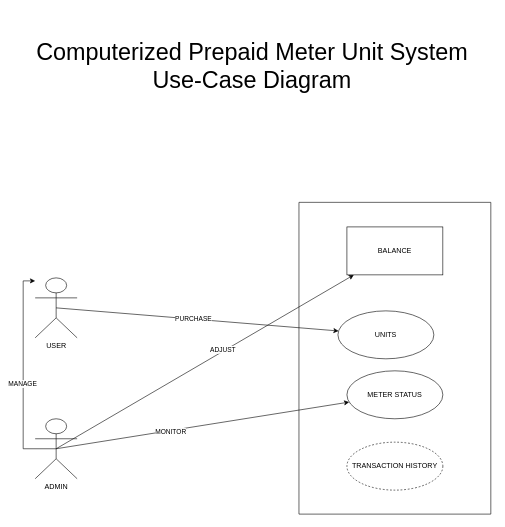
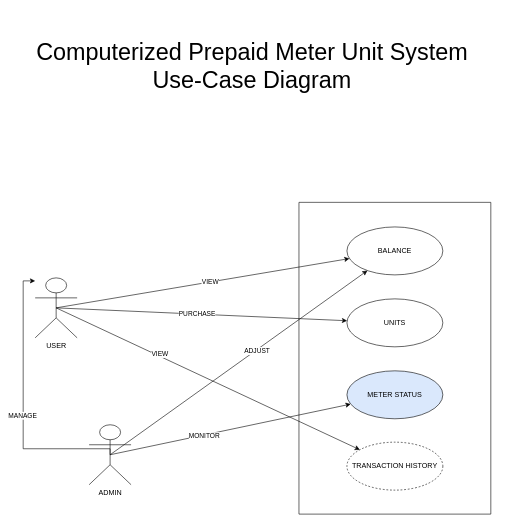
  <mxCell id="0" />
  <mxCell id="1" parent="0" />
  <mxCell id="2" style="rounded=0;orthogonalLoop=1;jettySize=auto;html=1;exitX=0.5;exitY=0.5;exitDx=0;exitDy=0;exitPerimeter=0;" edge="1" parent="1" source="8" target="18"><mxGeometry relative="1" as="geometry" /></mxCell>
  <mxCell id="3" value="PURCHASE" style="edgeLabel;html=1;align=center;verticalAlign=middle;resizable=0;points=[];" vertex="1" connectable="0" parent="2"><mxGeometry x="-0.031" y="1" relative="1" as="geometry"><mxPoint as="offset" /></mxGeometry></mxCell>
+ <mxCell id="4" style="rounded=0;orthogonalLoop=1;jettySize=auto;html=1;exitX=0.5;exitY=0.5;exitDx=0;exitDy=0;exitPerimeter=0;" edge="1" parent="1" source="8" target="17"><mxGeometry relative="1" as="geometry" /></mxCell>
+ <mxCell id="5" value="VIEW" style="edgeLabel;html=1;align=center;verticalAlign=middle;resizable=0;points=[];" vertex="1" connectable="0" parent="4"><mxGeometry x="0.047" relative="1" as="geometry"><mxPoint as="offset" /></mxGeometry></mxCell>
+ <mxCell id="6" style="rounded=0;orthogonalLoop=1;jettySize=auto;html=1;exitX=0.5;exitY=0.5;exitDx=0;exitDy=0;exitPerimeter=0;" edge="1" parent="1" source="8" target="20"><mxGeometry relative="1" as="geometry" /></mxCell>
+ <mxCell id="7" value="VIEW" style="edgeLabel;html=1;align=center;verticalAlign=middle;resizable=0;points=[];" vertex="1" connectable="0" parent="6"><mxGeometry x="0.023" y="-3" relative="1" as="geometry"><mxPoint x="-85" y="-47" as="offset" /></mxGeometry></mxCell>
  <mxCell id="8" value="USER" style="shape=umlActor;verticalLabelPosition=bottom;verticalAlign=top;html=1;outlineConnect=0;" vertex="1" parent="1"><mxGeometry x="58" y="463" width="70" height="100" as="geometry" /></mxCell>
  <mxCell id="9" style="edgeStyle=orthogonalEdgeStyle;rounded=0;orthogonalLoop=1;jettySize=auto;html=1;exitX=0.5;exitY=0.5;exitDx=0;exitDy=0;exitPerimeter=0;" edge="1" parent="1" source="15" target="8"><mxGeometry relative="1" as="geometry"><Array as="points"><mxPoint x="38" y="748" /><mxPoint x="38" y="468" /></Array></mxGeometry></mxCell>
  <mxCell id="10" value="MANAGE" style="edgeLabel;html=1;align=center;verticalAlign=middle;resizable=0;points=[];" vertex="1" connectable="0" parent="9"><mxGeometry x="-0.074" y="2" relative="1" as="geometry"><mxPoint as="offset" /></mxGeometry></mxCell>
  <mxCell id="11" style="rounded=0;orthogonalLoop=1;jettySize=auto;html=1;exitX=0.5;exitY=0.5;exitDx=0;exitDy=0;exitPerimeter=0;" edge="1" parent="1" source="15" target="19"><mxGeometry relative="1" as="geometry" /></mxCell>
  <mxCell id="12" value="MONITOR" style="edgeLabel;html=1;align=center;verticalAlign=middle;resizable=0;points=[];" vertex="1" connectable="0" parent="11"><mxGeometry x="-0.219" y="-2" relative="1" as="geometry"><mxPoint as="offset" /></mxGeometry></mxCell>
  <mxCell id="13" style="rounded=0;orthogonalLoop=1;jettySize=auto;html=1;exitX=0.5;exitY=0.5;exitDx=0;exitDy=0;exitPerimeter=0;" edge="1" parent="1" source="15" target="17"><mxGeometry relative="1" as="geometry" /></mxCell>
  <mxCell id="14" value="ADJUST" style="edgeLabel;html=1;align=center;verticalAlign=middle;resizable=0;points=[];" vertex="1" connectable="0" parent="13"><mxGeometry x="-0.047" y="-1" relative="1" as="geometry"><mxPoint x="40" y="-28" as="offset" /></mxGeometry></mxCell>
- <mxCell id="15" value="ADMIN" style="shape=umlActor;verticalLabelPosition=bottom;verticalAlign=top;html=1;outlineConnect=0;" vertex="1" parent="1"><mxGeometry x="58" y="698" width="70" height="100" as="geometry" /></mxCell>
+ <mxCell id="15" value="ADMIN" style="shape=umlActor;verticalLabelPosition=bottom;verticalAlign=top;html=1;outlineConnect=0;" vertex="1" parent="1"><mxGeometry x="148" y="708" width="70" height="100" as="geometry" /></mxCell>
  <mxCell id="16" value="" style="swimlane;startSize=0;" vertex="1" parent="1"><mxGeometry x="498" y="337" width="320" height="520" as="geometry" /></mxCell>
- <mxCell id="17" value="BALANCE" style="whiteSpace=wrap;html=1;rounded=0;" vertex="1" parent="16"><mxGeometry x="80" y="41" width="160" height="80" as="geometry" /></mxCell>
- <mxCell id="18" value="UNITS" style="ellipse;whiteSpace=wrap;html=1;" vertex="1" parent="16"><mxGeometry x="65" y="181" width="160" height="80" as="geometry" /></mxCell>
- <mxCell id="19" value="METER STATUS" style="ellipse;whiteSpace=wrap;html=1;" vertex="1" parent="16"><mxGeometry x="80" y="281" width="160" height="80" as="geometry" /></mxCell>
+ <mxCell id="17" value="BALANCE" style="ellipse;whiteSpace=wrap;html=1;" vertex="1" parent="16"><mxGeometry x="80" y="41" width="160" height="80" as="geometry" /></mxCell>
+ <mxCell id="18" value="UNITS" style="ellipse;whiteSpace=wrap;html=1;" vertex="1" parent="16"><mxGeometry x="80" y="161" width="160" height="80" as="geometry" /></mxCell>
+ <mxCell id="19" value="METER STATUS" style="ellipse;whiteSpace=wrap;html=1;fillColor=#dae8fc;" vertex="1" parent="16"><mxGeometry x="80" y="281" width="160" height="80" as="geometry" /></mxCell>
  <mxCell id="20" value="TRANSACTION HISTORY" style="ellipse;whiteSpace=wrap;html=1;dashed=1;" vertex="1" parent="16"><mxGeometry x="80" y="400" width="160" height="80" as="geometry" /></mxCell>
  <mxCell id="21" value="&lt;font style=&quot;font-size: 39px;&quot;&gt;Computerized Prepaid Meter Unit System Use-Case Diagram&lt;/font&gt;" style="text;html=1;align=center;verticalAlign=middle;whiteSpace=wrap;rounded=0;" vertex="1" parent="1"><mxGeometry x="20" y="20" width="800" height="180" as="geometry" /></mxCell>
